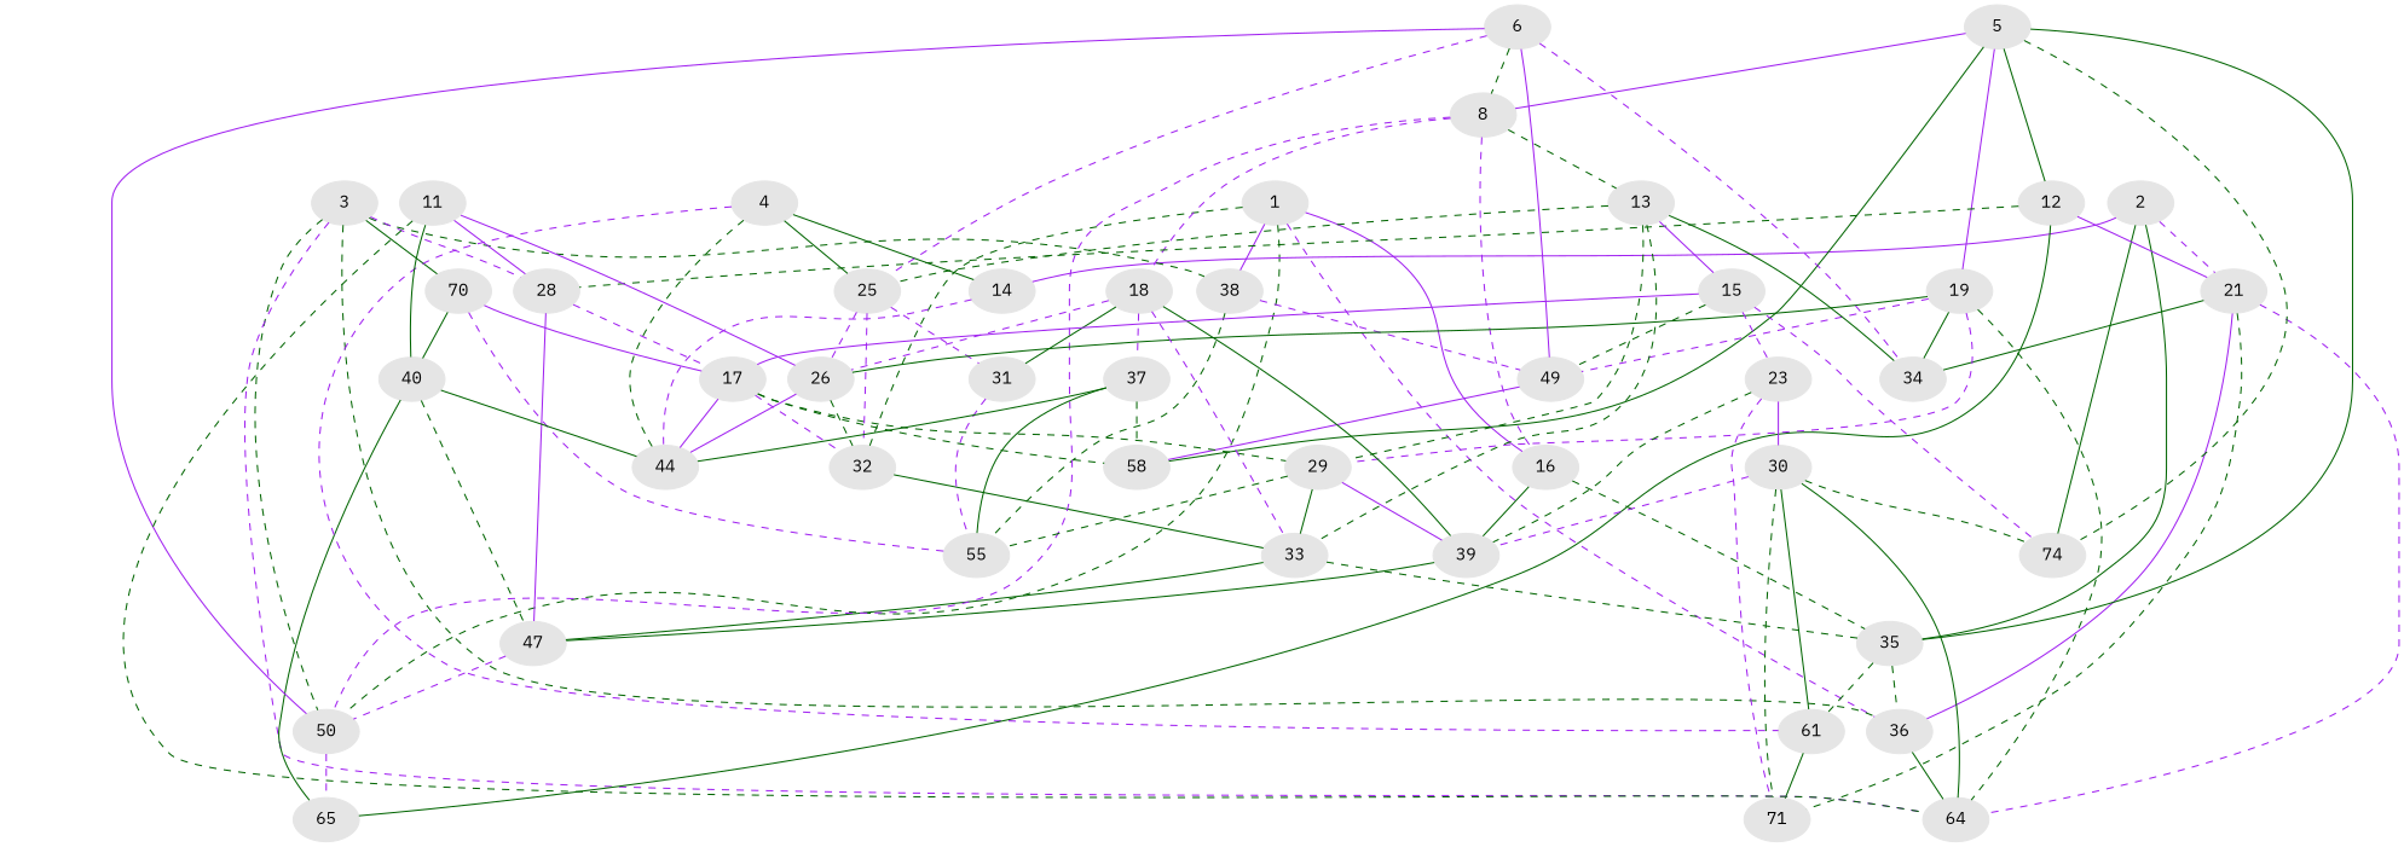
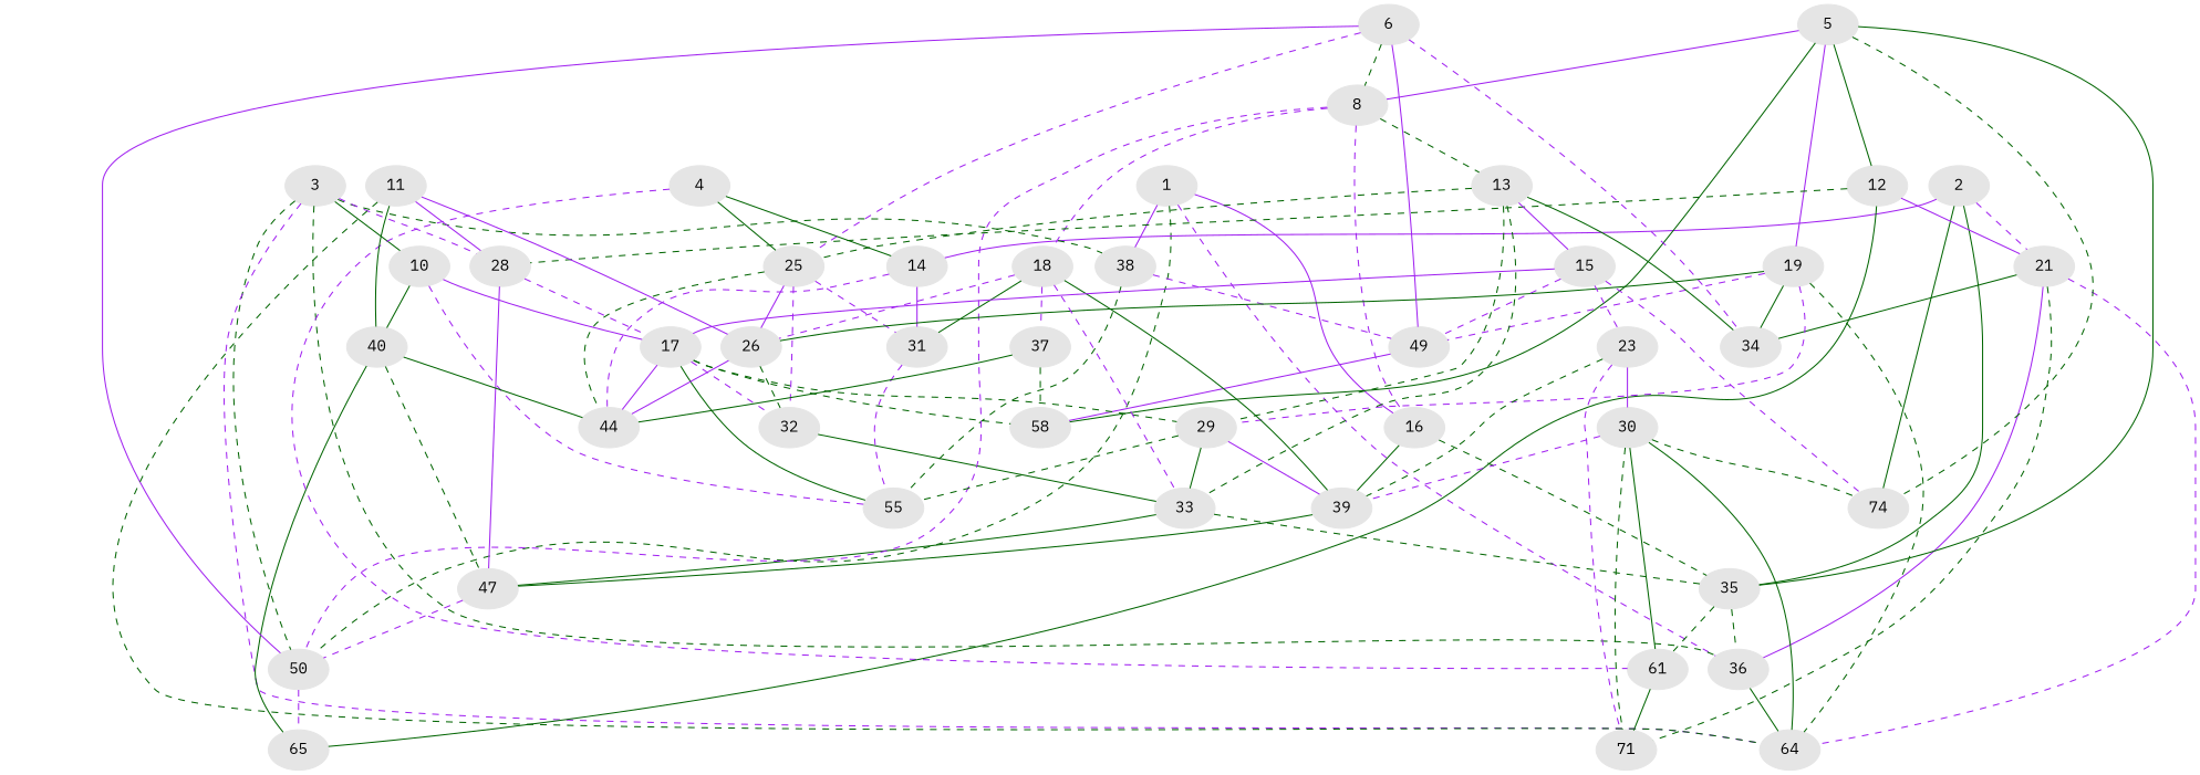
  graph {
    fontname="IBM Plex Mono"
    node [color=gray90 fontname="IBM Plex Mono" style=filled]
    edge [color=darkgreen fontname="IBM Plex Mono" style=dashed]
    1 [super="+68"]
    16 [super="+76"]
    32 [super="+77"]
    36 [super="+75"]
    38 [super="+62"]
    50 [super="+54"]
    35 [super="+60"]
    39 [super="+63"]
    33 [super="+66"]
    64 [super="+69"]
    49 [super="+67"]
    55 [super="+56"]
    65
    2
    14
    21 [super="+51"]
    74
    44 [super="+57"]
    31
    34
    71
    61
    3 [super="+52"]
-   10 [label=70]
+   10
    28 [super="+42"]
    17 [super="+43"]
    40 [super="+73"]
    47 [super="+72"]
    4
    25 [super="+59"]
    26 [super="+48"]
    5 [super="+24"]
    8 [super="+27"]
    12
    19 [super="+20"]
    58
    13 [super="+22"]
    18 [super="+45"]
    29 [super="+70"]
    6 [super="+7"]
    15 [super="+46"]
    37
    11 [super="+53"]
    23
    30 [super="+41"]
    1 -- 16 [color=purple style=solid]
-   1 -- 32 [weight=2]
    1 -- 36 [color=purple]
    1 -- 38 [color=purple style=solid]
    1 -- 50
    16 -- 35
    16 -- 39 [style=solid]
    32 -- 33 [style=solid]
    36 -- 64 [style=solid]
    38 -- 49 [color=purple]
    38 -- 55 [weight=2]
    50 -- 65 [color=purple]
    35 -- 36
    35 -- 61
    39 -- 47 [style=solid]
    33 -- 35
    33 -- 47 [style=solid]
    49 -- 58 [color=purple style=solid]
    2 -- 35 [style=solid]
    2 -- 14 [color=purple style=solid]
    2 -- 21 [color=purple]
    2 -- 74 [style=solid]
    14 -- 44 [color=purple]
+   14 -- 31 [color=purple style=solid]
    21 -- 36 [color=purple style=solid]
    21 -- 64 [color=purple]
    21 -- 34 [style=solid]
    21 -- 71
    31 -- 55 [color=purple]
    61 -- 71 [style=solid]
    3 -- 36
    3 -- 38
    3 -- 50
    3 -- 64 [color=purple]
    3 -- 10 [style=solid]
    3 -- 28 [color=purple]
    10 -- 55 [color=purple]
    10 -- 17 [color=purple style=solid]
    10 -- 40 [style=solid]
    28 -- 17 [color=purple]
    28 -- 47 [color=purple style=solid weight=2]
    17 -- 32 [color=purple]
    17 -- 44 [color=purple style=solid]
    17 -- 58
    17 -- 29
    40 -- 65 [style=solid]
    40 -- 44 [style=solid]
    40 -- 47
    47 -- 50 [color=purple]
    4 -- 14 [style=solid]
-   4 -- 44
+   25 -- 44
    4 -- 61 [color=purple]
    4 -- 25 [style=solid]
    25 -- 32 [color=purple]
    25 -- 31 [color=purple]
-   25 -- 26 [color=purple]
+   25 -- 26 [color=purple style=solid]
    26 -- 32
    26 -- 44 [color=purple style=solid]
    5 -- 35 [style=solid]
    5 -- 74
    5 -- 8 [color=purple style=solid]
    5 -- 12 [style=solid]
    5 -- 19 [color=purple style=solid]
    5 -- 58 [style=solid]
    8 -- 16 [color=purple]
    8 -- 50 [color=purple]
    8 -- 13
    8 -- 18 [color=purple]
    12 -- 65 [style=solid]
    12 -- 21 [color=purple style=solid]
    12 -- 28
    19 -- 64
    19 -- 49 [color=purple]
    19 -- 34 [style=solid]
    19 -- 26 [style=solid]
    19 -- 29 [color=purple]
    13 -- 33
    13 -- 34 [style=solid]
    13 -- 25
    13 -- 29
    13 -- 15 [color=purple style=solid]
    18 -- 39 [style=solid]
    18 -- 33 [color=purple]
    18 -- 31 [style=solid]
    18 -- 26 [color=purple]
    18 -- 37 [color=purple]
    29 -- 39 [color=purple style=solid]
    29 -- 33 [style=solid]
    29 -- 55
    6 -- 50 [color=purple style=solid]
    6 -- 49 [color=purple style=solid weight=2]
    6 -- 34 [color=purple]
    6 -- 25 [color=purple]
    6 -- 8
-   15 -- 49
+   15 -- 49 [color=purple]
    15 -- 74 [color=purple]
    15 -- 17 [color=purple style=solid]
    15 -- 23 [color=purple]
-   37 -- 55 [style=solid]
+   17 -- 55 [style=solid]
    37 -- 44 [style=solid]
    37 -- 58
    11 -- 64
    11 -- 28 [color=purple style=solid]
    11 -- 40 [style=solid weight=2]
    11 -- 26 [color=purple style=solid]
    23 -- 39
    23 -- 71 [color=purple]
    23 -- 30 [color=purple style=solid]
    30 -- 39 [color=purple]
    30 -- 64 [style=solid]
    30 -- 74
    30 -- 71
    30 -- 61 [style=solid]
  }
